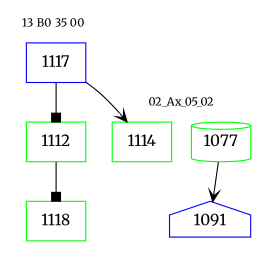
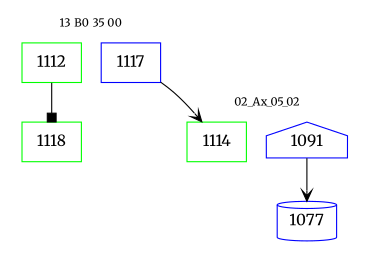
  digraph {
    fontname=Merriweather
    node [color=green fontname=Merriweather shape=box]
    edge [arrowhead=vee color=black fontname=Merriweather]
    n1 [color=blue label=1091 shape=house]
-   n2 [label=1077 shape=cylinder]
+   n2 [color=blue label=1077 shape=cylinder]
    n3 [label=1114]
    n4 [color=blue label=1117]
    n5 [label=1112]
    n6 [label=1118]
    subgraph cluster_1 {
      color=white
      fontsize=10
      label="02_Ax_05_02"
      n1
      n2
      n3
    }
    subgraph cluster_2 {
      color=white
      fontsize=10
      label="13_B0_35_00"
      n4
      n5
      n6
    }
-   n2 -> n1
+   n1 -> n2
    n4 -> n3
-   n4 -> n5 [arrowhead=box]
    n5 -> n6 [arrowhead=box]
  }
